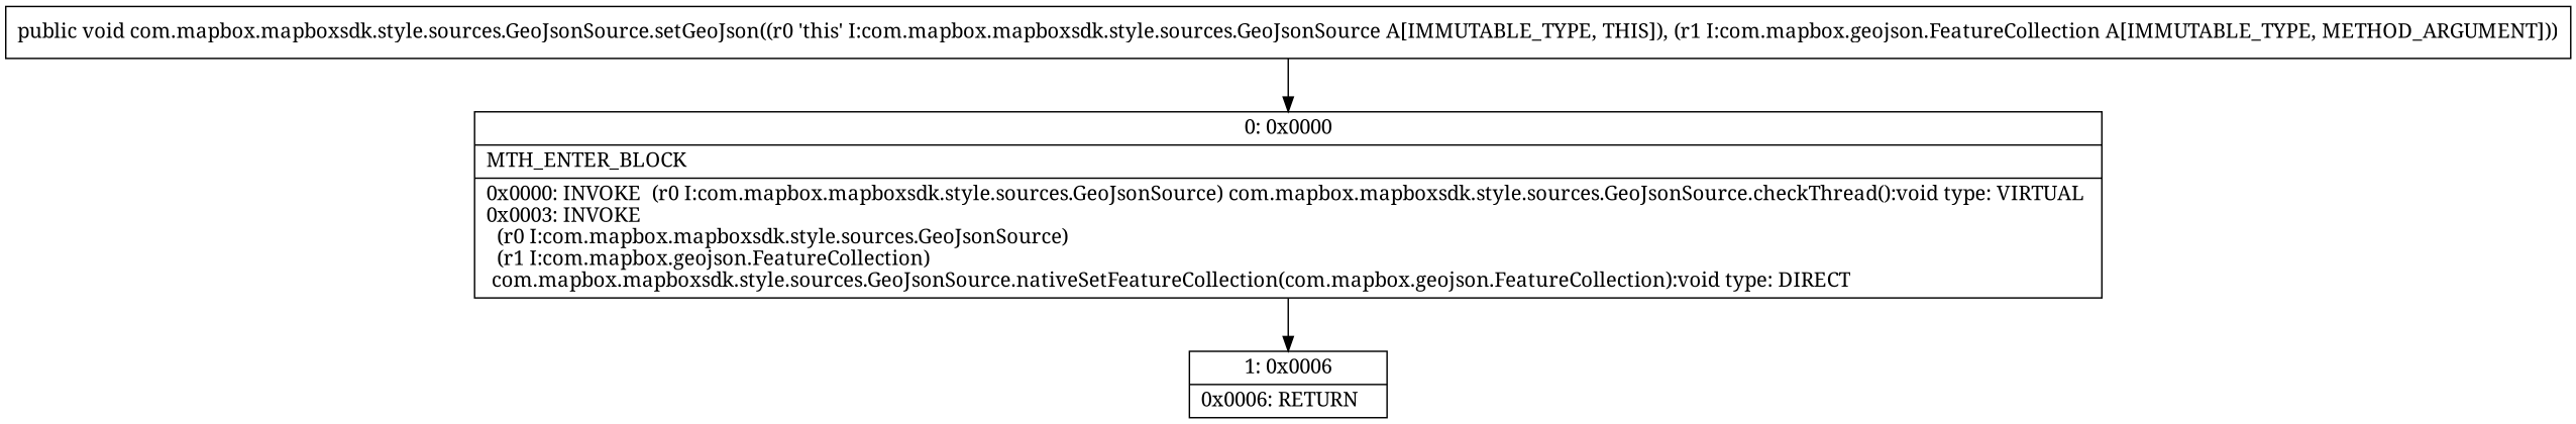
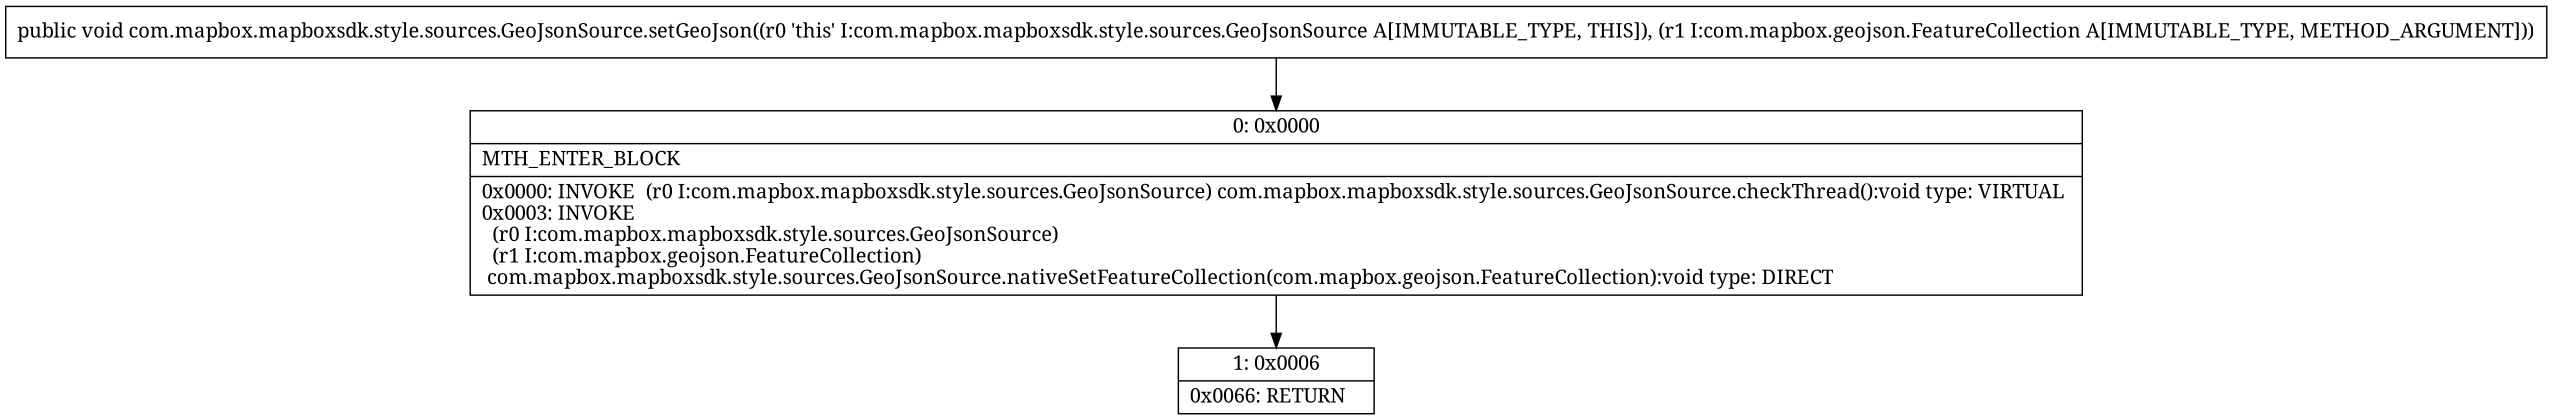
  digraph {
    fontname="Noto Serif"
    node [shape=record fontname="Noto Serif"]
    edge [fontname="Noto Serif"]
    n1 [label="{0\:\ 0x0000|MTH_ENTER_BLOCK\l|0x0000: INVOKE  (r0 I:com.mapbox.mapboxsdk.style.sources.GeoJsonSource) com.mapbox.mapboxsdk.style.sources.GeoJsonSource.checkThread():void type: VIRTUAL \l0x0003: INVOKE  \l  (r0 I:com.mapbox.mapboxsdk.style.sources.GeoJsonSource)\l  (r1 I:com.mapbox.geojson.FeatureCollection)\l com.mapbox.mapboxsdk.style.sources.GeoJsonSource.nativeSetFeatureCollection(com.mapbox.geojson.FeatureCollection):void type: DIRECT \l}"]
-   n2 [label="{1\:\ 0x0006|0x0006: RETURN   \l}"]
+   n2 [label="{1\:\ 0x0006|0x0066: RETURN   \l}"]
    n3 [label="{public void com.mapbox.mapboxsdk.style.sources.GeoJsonSource.setGeoJson((r0 'this' I:com.mapbox.mapboxsdk.style.sources.GeoJsonSource A[IMMUTABLE_TYPE, THIS]), (r1 I:com.mapbox.geojson.FeatureCollection A[IMMUTABLE_TYPE, METHOD_ARGUMENT])) }"]
    n1 -> n2
    n3 -> n1
  }
